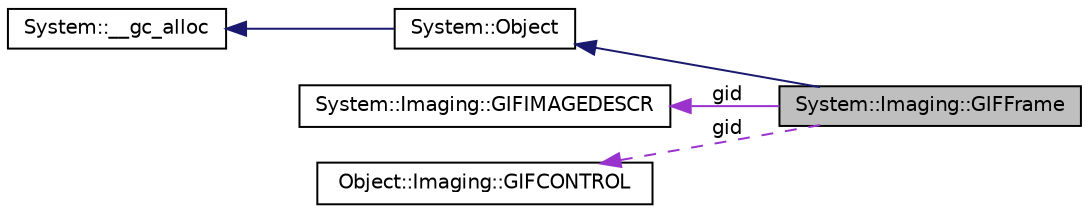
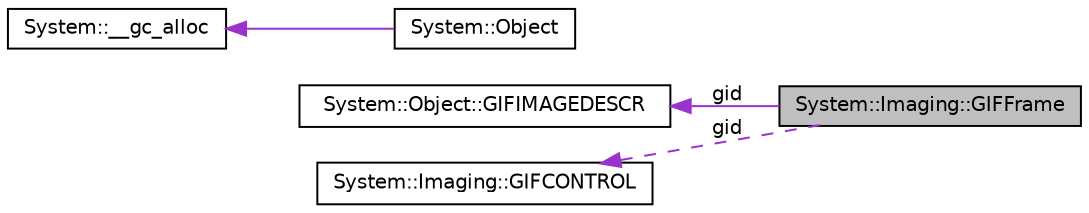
  digraph {
    rankdir=LR
    node [color=black fillcolor=white fontname=Helvetica fontsize=10 shape=record style=filled]
    edge [color=midnightblue dir=back fontname=Helvetica fontsize=10 labelfontname=Helvetica labelfontsize=10 style=solid]
    n1 [fillcolor=grey75 fontcolor=black height=0.2 label="System::Imaging::GIFFrame" width=0.4]
    n2 [height=0.2 label="System::Object" width=0.4]
    n3 [height=0.2 label="System::__gc_alloc" width=0.4]
-   n4 [height=0.2 label="System::Imaging::GIFIMAGEDESCR" width=0.4]
-   n5 [height=0.2 label="Object::Imaging::GIFCONTROL" width=0.4]
-   n2 -> n1
-   n3 -> n2
+   n4 [height=0.2 label="System::Object::GIFIMAGEDESCR" width=0.4]
+   n5 [height=0.2 label="System::Imaging::GIFCONTROL" width=0.4]
+   n3 -> n2 [color=darkorchid3]
    n4 -> n1 [color=darkorchid3 label=" gid"]
    n5 -> n1 [color=darkorchid3 label=" gid" style=dashed]
  }
